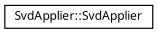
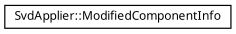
  digraph {
    rankdir=LR
    fontname="Noto Sans"
-   n1 [color=black fillcolor=white fontname="Noto Sans" fontsize=10 height=0.2 label="SvdApplier::SvdApplier" shape=record style=filled width=0.4]
+   n1 [color=black fillcolor=white fontname="Noto Sans" fontsize=10 height=0.2 label="SvdApplier::ModifiedComponentInfo" shape=record style=filled width=0.4]
  }
